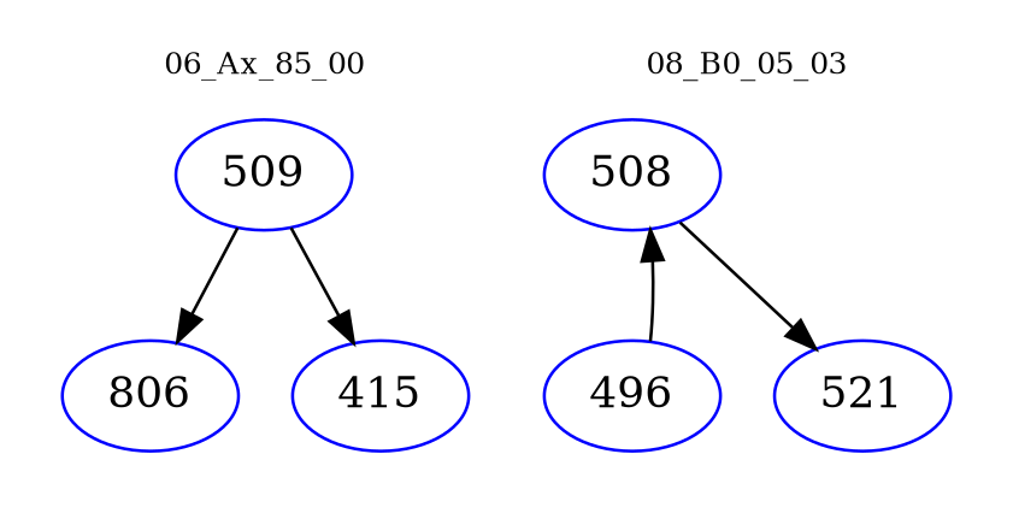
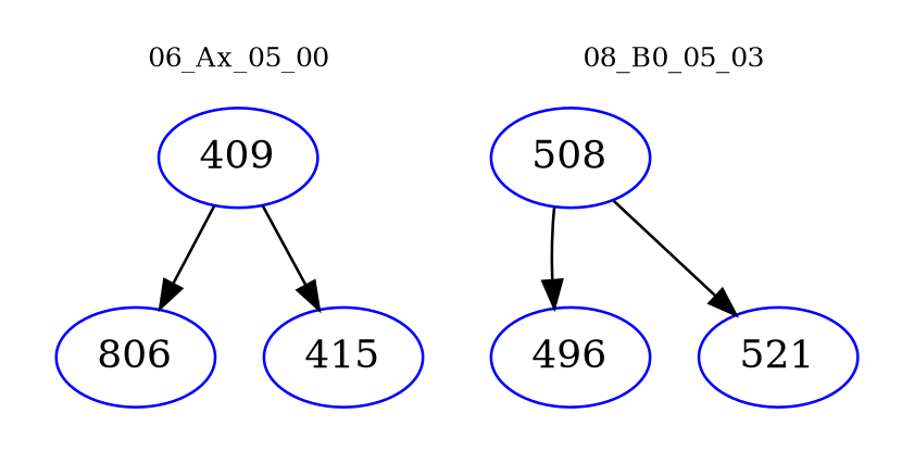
  digraph {
    node [color=blue]
    edge [color=black]
-   n1 [label=509]
+   n1 [label=409]
    n2 [label=806]
    n3 [label=415]
    n4 [label=508]
    n5 [label=496]
    n6 [label=521]
    subgraph cluster_1 {
      color=white
      fontsize=10
-     label="06_Ax_85_00"
+     label="06_Ax_05_00"
      n1
      n2
      n3
    }
    subgraph cluster_2 {
      color=white
      fontsize=10
      label="08_B0_05_03"
      n4
      n5
      n6
    }
    n1 -> n2
    n1 -> n3
-   n5 -> n4
+   n4 -> n5
    n4 -> n6
  }
